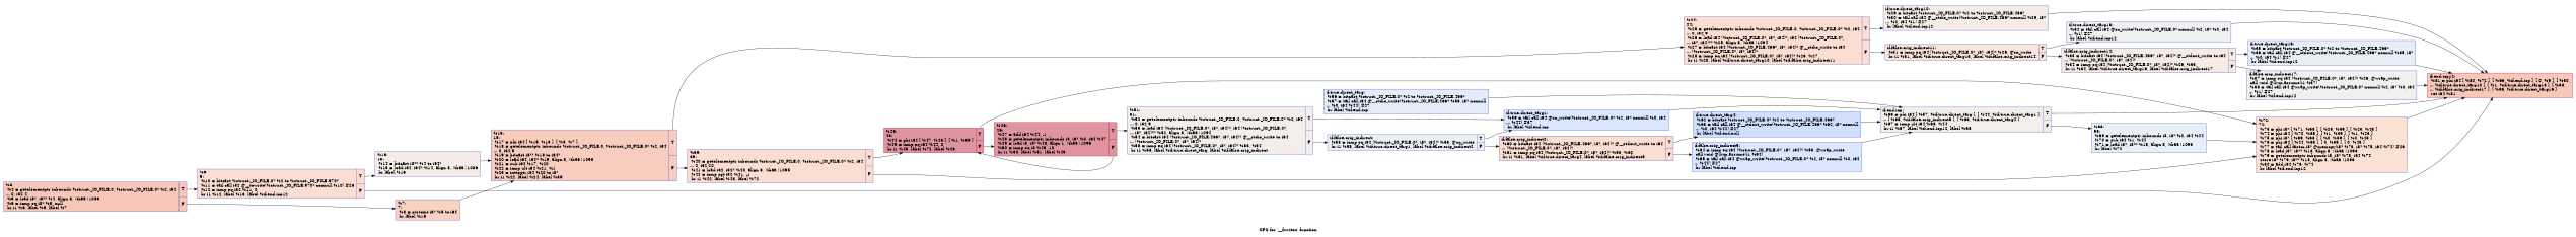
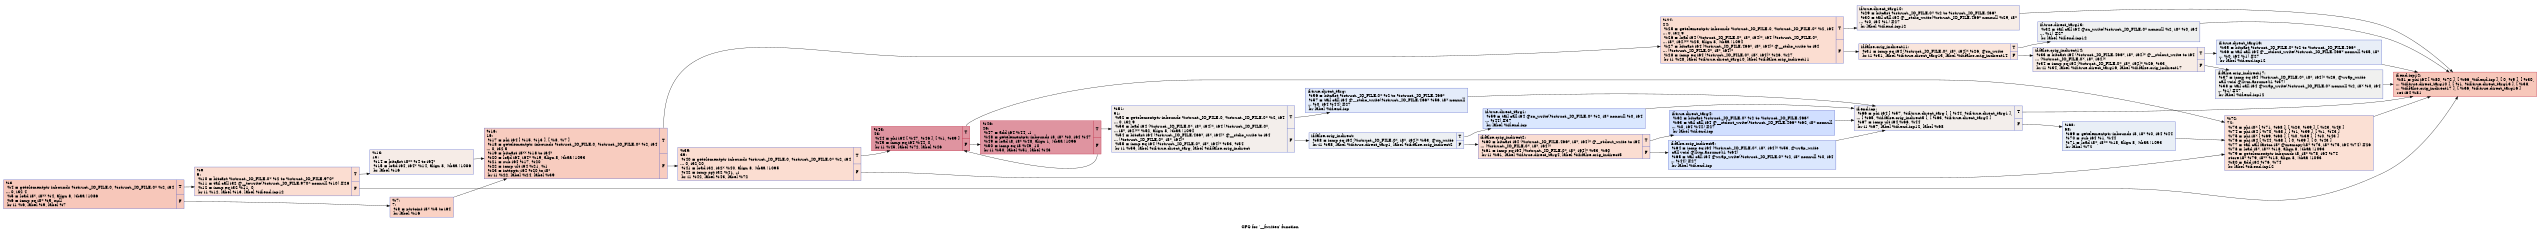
  digraph {
    label="CFG for '__fwritex' function"
    rankdir=LR
    node [color="#3d50c3ff" fillcolor="#f7b39670" shape=record style=filled]
    edge [tailport=s0]
    n1 [fillcolor="#ec7f6370" label="{%3:\l  %4 = getelementptr inbounds %struct._IO_FILE.0, %struct._IO_FILE.0* %2, i64\l... 0, i32 4\l  %5 = load i8*, i8** %4, align 8, !tbaa !1086\l  %6 = icmp eq i8* %5, null\l  br i1 %6, label %9, label %7\l|{<s0>T|<s1>F}}"]
    n2 [label="{%9:\l9:                                                \l  %10 = bitcast %struct._IO_FILE.0* %2 to %struct._IO_FILE.970*\l  %11 = tail call i32 @__towrite(%struct._IO_FILE.970* nonnull %10) #26\l  %12 = icmp eq i32 %11, 0\l  br i1 %12, label %13, label %if.end.icp12\l|{<s0>T|<s1>F}}"]
    n3 [fillcolor="#f4987a70" label="{%7:\l7:                                                \l  %8 = ptrtoint i8* %5 to i64\l  br label %16\l}"]
    n4 [fillcolor="#ead5c970" label="{%13:\l13:                                               \l  %14 = bitcast i8** %4 to i64*\l  %15 = load i64, i64* %14, align 8, !tbaa !1086\l  br label %16\l}"]
    n5 [color="#b70d28ff" fillcolor="#ec7f6370" label="{if.end.icp12:                                     \l  %81 = phi i64 [ %80, %72 ], [ %66, %if.end.icp ], [ 0, %9 ], [ %30,\l... %if.true.direct_targ10 ], [ %1, %if.true.direct_targ13 ], [ %38,\l... %if.false.orig_indirect17 ], [ %36, %if.true.direct_targ16 ]\l  ret i64 %81\l}"]
    n6 [fillcolor="#f08b6e70" label="{%16:\l16:                                               \l  %17 = phi i64 [ %15, %13 ], [ %8, %7 ]\l  %18 = getelementptr inbounds %struct._IO_FILE.0, %struct._IO_FILE.0* %2, i64\l... 0, i32 5\l  %19 = bitcast i8** %18 to i64*\l  %20 = load i64, i64* %19, align 8, !tbaa !1093\l  %21 = sub i64 %17, %20\l  %22 = icmp ult i64 %21, %1\l  %23 = inttoptr i64 %20 to i8*\l  br i1 %22, label %24, label %39\l|{<s0>T|<s1>F}}"]
    n7 [label="{%24:\l24:                                               \l  %25 = getelementptr inbounds %struct._IO_FILE.0, %struct._IO_FILE.0* %2, i64\l... 0, i32 9\l  %26 = load i64 (%struct._IO_FILE.0*, i8*, i64)*, i64 (%struct._IO_FILE.0*,\l... i8*, i64)** %25, align 8, !tbaa !1094\l  %27 = bitcast i64 (%struct._IO_FILE.466*, i8*, i64)* @__stdio_write to i64\l... (%struct._IO_FILE.0*, i8*, i64)*\l  %28 = icmp eq i64 (%struct._IO_FILE.0*, i8*, i64)* %26, %27\l  br i1 %28, label %if.true.direct_targ10, label %if.false.orig_indirect11\l|{<s0>T|<s1>F}}"]
    n8 [label="{%39:\l39:                                               \l  %40 = getelementptr inbounds %struct._IO_FILE.0, %struct._IO_FILE.0* %2, i64\l... 0, i32 20\l  %41 = load i32, i32* %40, align 8, !tbaa !1095\l  %42 = icmp sgt i32 %41, -1\l  br i1 %42, label %43, label %72\l|{<s0>T|<s1>F}}"]
    n9 [fillcolor="#ead5c970" label="{if.true.direct_targ10:                            \l  %29 = bitcast %struct._IO_FILE.0* %2 to %struct._IO_FILE.466*\l  %30 = tail call i64 @__stdio_write(%struct._IO_FILE.466* nonnull %29, i8*\l... %0, i64 %1) #27\l  br label %if.end.icp12\l}"]
    n10 [fillcolor="#f4c5ad70" label="{if.false.orig_indirect11:                         \l  %31 = icmp eq i64 (%struct._IO_FILE.0*, i8*, i64)* %26, @sn_write\l  br i1 %31, label %if.true.direct_targ13, label %if.false.orig_indirect14\l|{<s0>T|<s1>F}}"]
    n11 [color="#b70d28ff" fillcolor="#b70d2870" label="{%43:\l43:                                               \l  %44 = phi i64 [ %47, %46 ], [ %1, %39 ]\l  %45 = icmp eq i64 %44, 0\l  br i1 %45, label %72, label %46\l|{<s0>T|<s1>F}}"]
    n12 [fillcolor="#f7b99e70" label="{%72:\l72:                                               \l  %73 = phi i8* [ %71, %68 ], [ %23, %39 ], [ %23, %43 ]\l  %74 = phi i64 [ %70, %68 ], [ %1, %39 ], [ %1, %43 ]\l  %75 = phi i8* [ %69, %68 ], [ %0, %39 ], [ %0, %43 ]\l  %76 = phi i64 [ %44, %68 ], [ 0, %39 ], [ 0, %43 ]\l  %77 = tail call fastcc i8* @memcpy(i8* %73, i8* %75, i64 %74) #26\l  %78 = load i8*, i8** %18, align 8, !tbaa !1093\l  %79 = getelementptr inbounds i8, i8* %78, i64 %74\l  store i8* %79, i8** %18, align 8, !tbaa !1093\l  %80 = add i64 %76, %74\l  br label %if.end.icp12\l}"]
    n13 [fillcolor="#dbdcde70" label="{if.true.direct_targ13:                            \l  %32 = tail call i64 @sn_write(%struct._IO_FILE.0* nonnull %2, i8* %0, i64\l... %1) #27\l  br label %if.end.icp12\l}"]
    n14 [fillcolor="#ecd3c570" label="{if.false.orig_indirect14:                         \l  %33 = bitcast i64 (%struct._IO_FILE.466*, i8*, i64)* @__stdout_write to i64\l... (%struct._IO_FILE.0*, i8*, i64)*\l  %34 = icmp eq i64 (%struct._IO_FILE.0*, i8*, i64)* %26, %33\l  br i1 %34, label %if.true.direct_targ16, label %if.false.orig_indirect17\l|{<s0>T|<s1>F}}"]
    n15 [color="#b70d28ff" fillcolor="#b70d2870" label="{%46:\l46:                                               \l  %47 = add i64 %44, -1\l  %48 = getelementptr inbounds i8, i8* %0, i64 %47\l  %49 = load i8, i8* %48, align 1, !tbaa !1096\l  %50 = icmp eq i8 %49, 10\l  br i1 %50, label %51, label %43\l|{<s0>T|<s1>F}}"]
    n16 [fillcolor="#cbd8ee70" label="{if.true.direct_targ16:                            \l  %35 = bitcast %struct._IO_FILE.0* %2 to %struct._IO_FILE.466*\l  %36 = tail call i64 @__stdout_write(%struct._IO_FILE.466* nonnull %35, i8*\l... %0, i64 %1) #27\l  br label %if.end.icp12\l}"]
    n17 [fillcolor="#dedcdb70" label="{if.false.orig_indirect17:                         \l  %37 = icmp eq i64 (%struct._IO_FILE.0*, i8*, i64)* %26, @wrap_write\l  call void @llvm.assume(i1 %37)\l  %38 = tail call i64 @wrap_write(%struct._IO_FILE.0* nonnull %2, i8* %0, i64\l... %1) #27\l  br label %if.end.icp12\l}"]
    n18 [fillcolor="#e5d8d170" label="{%51:\l51:                                               \l  %52 = getelementptr inbounds %struct._IO_FILE.0, %struct._IO_FILE.0* %2, i64\l... 0, i32 9\l  %53 = load i64 (%struct._IO_FILE.0*, i8*, i64)*, i64 (%struct._IO_FILE.0*,\l... i8*, i64)** %52, align 8, !tbaa !1094\l  %54 = bitcast i64 (%struct._IO_FILE.466*, i8*, i64)* @__stdio_write to i64\l... (%struct._IO_FILE.0*, i8*, i64)*\l  %55 = icmp eq i64 (%struct._IO_FILE.0*, i8*, i64)* %53, %54\l  br i1 %55, label %if.true.direct_targ, label %if.false.orig_indirect\l|{<s0>T|<s1>F}}"]
    n19 [fillcolor="#c1d4f470" label="{if.true.direct_targ:                              \l  %56 = bitcast %struct._IO_FILE.0* %2 to %struct._IO_FILE.466*\l  %57 = tail call i64 @__stdio_write(%struct._IO_FILE.466* %56, i8* nonnull\l... %0, i64 %44) #27\l  br label %if.end.icp\l}"]
    n20 [fillcolor="#d6dce470" label="{if.false.orig_indirect:                           \l  %58 = icmp eq i64 (%struct._IO_FILE.0*, i8*, i64)* %53, @sn_write\l  br i1 %58, label %if.true.direct_targ1, label %if.false.orig_indirect2\l|{<s0>T|<s1>F}}"]
    n21 [fillcolor="#e5d8d170" label="{if.end.icp:                                       \l  %66 = phi i64 [ %57, %if.true.direct_targ ], [ %44, %if.true.direct_targ1 ],\l... [ %65, %if.false.orig_indirect5 ], [ %63, %if.true.direct_targ4 ]\l  %67 = icmp ult i64 %66, %44\l  br i1 %67, label %if.end.icp12, label %68\l|{<s0>T|<s1>F}}"]
    n22 [fillcolor="#abc8fd70" label="{if.true.direct_targ1:                             \l  %59 = tail call i64 @sn_write(%struct._IO_FILE.0* %2, i8* nonnull %0, i64\l... %44) #37\l  br label %if.end.icp\l}"]
    n23 [label="{if.false.orig_indirect2:                          \l  %60 = bitcast i64 (%struct._IO_FILE.466*, i8*, i64)* @__stdout_write to i64\l... (%struct._IO_FILE.0*, i8*, i64)*\l  %61 = icmp eq i64 (%struct._IO_FILE.0*, i8*, i64)* %53, %60\l  br i1 %61, label %if.true.direct_targ4, label %if.false.orig_indirect5\l|{<s0>T|<s1>F}}"]
    n24 [fillcolor="#cedaeb70" label="{%68:\l68:                                               \l  %69 = getelementptr inbounds i8, i8* %0, i64 %44\l  %70 = sub i64 %1, %44\l  %71 = load i8*, i8** %18, align 8, !tbaa !1093\l  br label %72\l}"]
-   n25 [fillcolor="#96b7ff70" label="{if.true.direct_targ4:                             \l  %62 = bitcast %struct._IO_FILE.0* %2 to %struct._IO_FILE.466*\l  %63 = tail call i64 @__stdout_write(%struct._IO_FILE.466* %62, i8* nonnull\l... %0, i64 %44) #27\l  br label %if.end.null\l}"]
+   n25 [fillcolor="#96b7ff70" label="{if.true.direct_targ4:                             \l  %62 = bitcast %struct._IO_FILE.0* %2 to %struct._IO_FILE.466*\l  %63 = tail call i64 @__stdout_write(%struct._IO_FILE.466* %62, i8* nonnull\l... %0, i64 %44) #27\l  br label %if.end.icp\l}"]
    n26 [fillcolor="#aec9fc70" label="{if.false.orig_indirect5:                          \l  %64 = icmp eq i64 (%struct._IO_FILE.0*, i8*, i64)* %53, @wrap_write\l  call void @llvm.assume(i1 %64)\l  %65 = tail call i64 @wrap_write(%struct._IO_FILE.0* %2, i8* nonnull %0, i64\l... %44) #27\l  br label %if.end.icp\l}"]
    n1 -> n2
    n1 -> n3 [tailport=s1]
    n2 -> n4
    n2 -> n5 [tailport=s1]
    n3 -> n6
    n4 -> n6
    n6 -> n7
    n6 -> n8 [tailport=s1]
    n7 -> n9
    n7 -> n10 [tailport=s1]
    n8 -> n11
    n8 -> n12 [tailport=s1]
    n9 -> n5
    n10 -> n13
    n10 -> n14 [tailport=s1]
    n11 -> n12
    n11 -> n15 [tailport=s1]
    n12 -> n5
    n13 -> n5
    n14 -> n16
    n14 -> n17 [tailport=s1]
    n15 -> n11 [tailport=s1]
    n15 -> n18
    n16 -> n5
    n17 -> n5
-   n18 -> n22
+   n18 -> n19
    n18 -> n20 [tailport=s1]
    n19 -> n21
    n20 -> n22
    n20 -> n23 [tailport=s1]
    n21 -> n5
    n21 -> n24 [tailport=s1]
    n22 -> n21
    n23 -> n25
    n23 -> n26 [tailport=s1]
    n24 -> n12
    n25 -> n21
    n26 -> n21
  }
